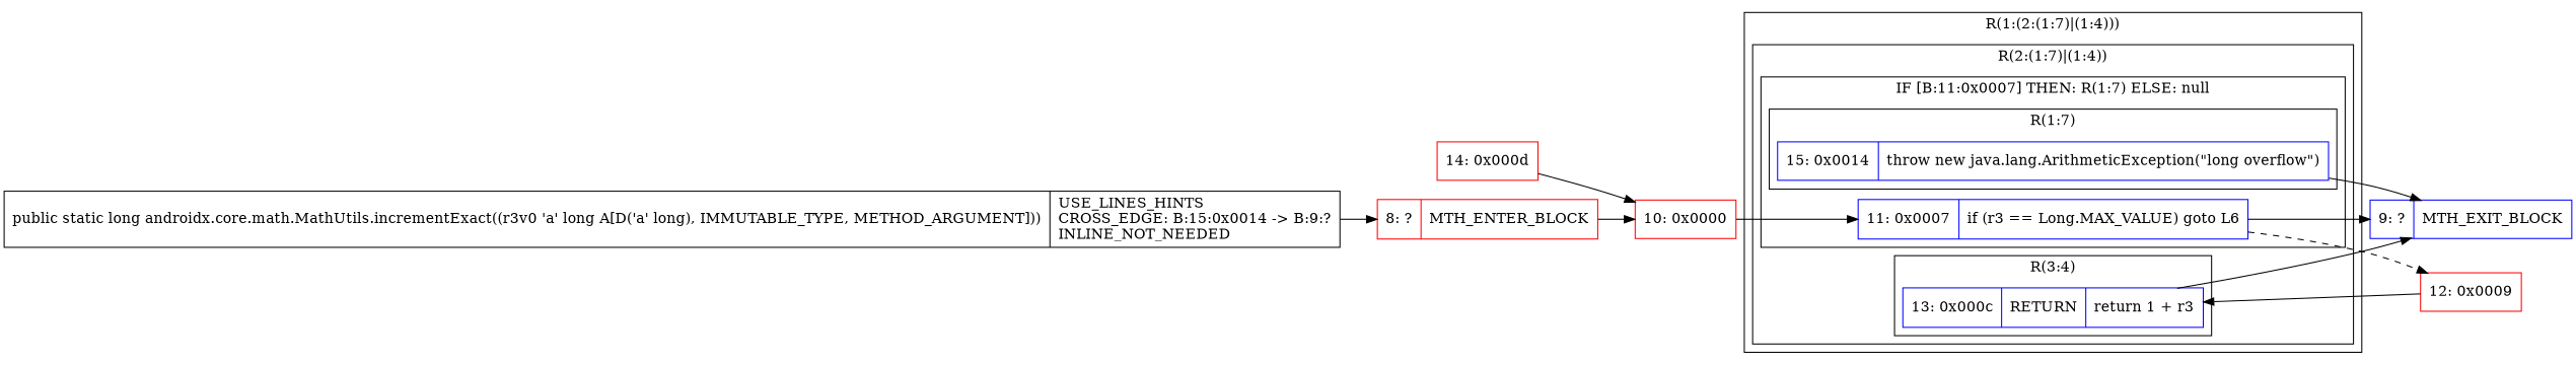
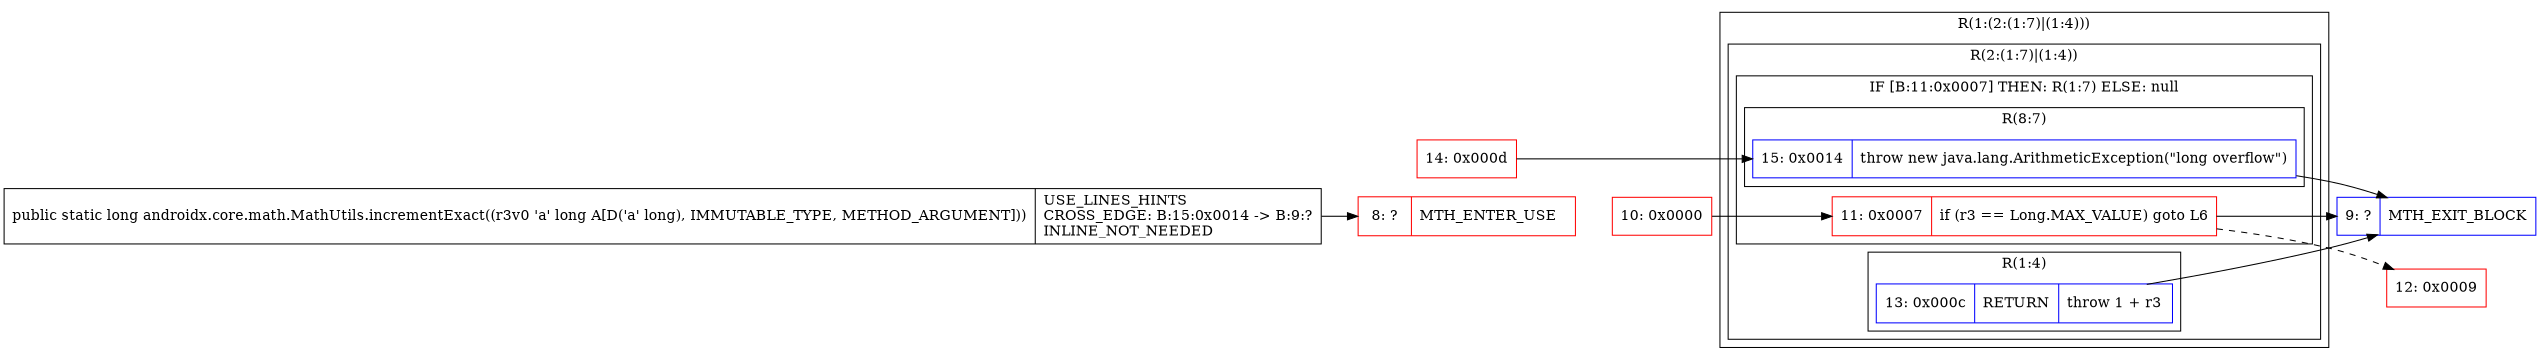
  digraph {
    rankdir=LR
    node [color=blue shape=record]
    n1 [label="{15\:\ 0x0014|throw new java.lang.ArithmeticException(\"long overflow\")\l}"]
-   n2 [label="{11\:\ 0x0007|if (r3 == Long.MAX_VALUE) goto L6\l}"]
-   n3 [label="{13\:\ 0x000c|RETURN\l|return 1 + r3\l}"]
+   n2 [color=red label="{11\:\ 0x0007|if (r3 == Long.MAX_VALUE) goto L6\l}"]
+   n3 [label="{13\:\ 0x000c|RETURN\l|throw 1 + r3\l}"]
    n4 [label="{9\:\ ?|MTH_EXIT_BLOCK\l}"]
    n5 [color=red label="{12\:\ 0x0009}"]
    n6 [color=red label="{14\:\ 0x000d}"]
-   n7 [color=red label="{8\:\ ?|MTH_ENTER_BLOCK\l}"]
+   n7 [color=red label="{8\:\ ?|MTH_ENTER_USE\l}"]
    n8 [color=red label="{10\:\ 0x0000}"]
    n9 [label="{public static long androidx.core.math.MathUtils.incrementExact((r3v0 'a' long A[D('a' long), IMMUTABLE_TYPE, METHOD_ARGUMENT]))  | USE_LINES_HINTS\lCROSS_EDGE: B:15:0x0014 \-\> B:9:?\lINLINE_NOT_NEEDED\l}" color=""]
    subgraph cluster_1 {
      label="R(1:(2:(1:7)|(1:4)))"
      subgraph cluster_2 {
        label="R(2:(1:7)|(1:4))"
        subgraph cluster_3 {
          label="IF [B:11:0x0007] THEN: R(1:7) ELSE: null"
          n2
          subgraph cluster_4 {
-           label="R(1:7)"
+           label="R(8:7)"
            n1
          }
        }
        subgraph cluster_5 {
-         label="R(3:4)"
+         label="R(1:4)"
          n3
        }
      }
    }
    n1 -> n4
    n2 -> n4
    n2 -> n5 [style=dashed]
    n3 -> n4
-   n5 -> n3
-   n6 -> n8
-   n7 -> n8
+   n6 -> n1
    n8 -> n2
    n9 -> n7
  }
